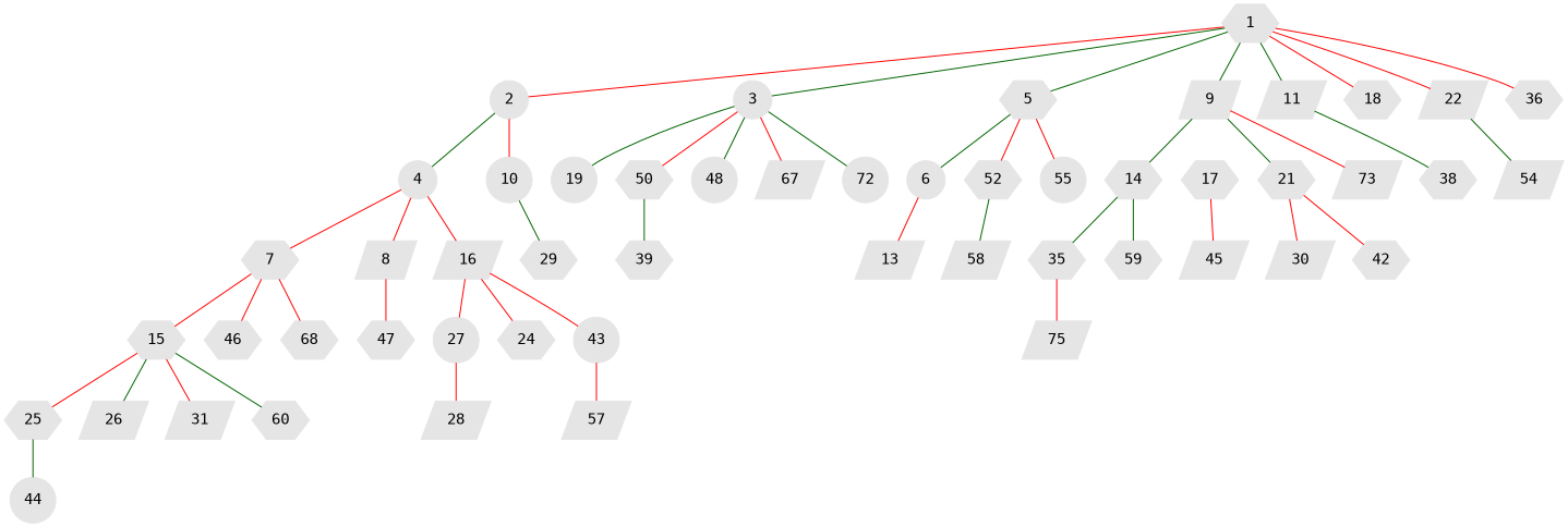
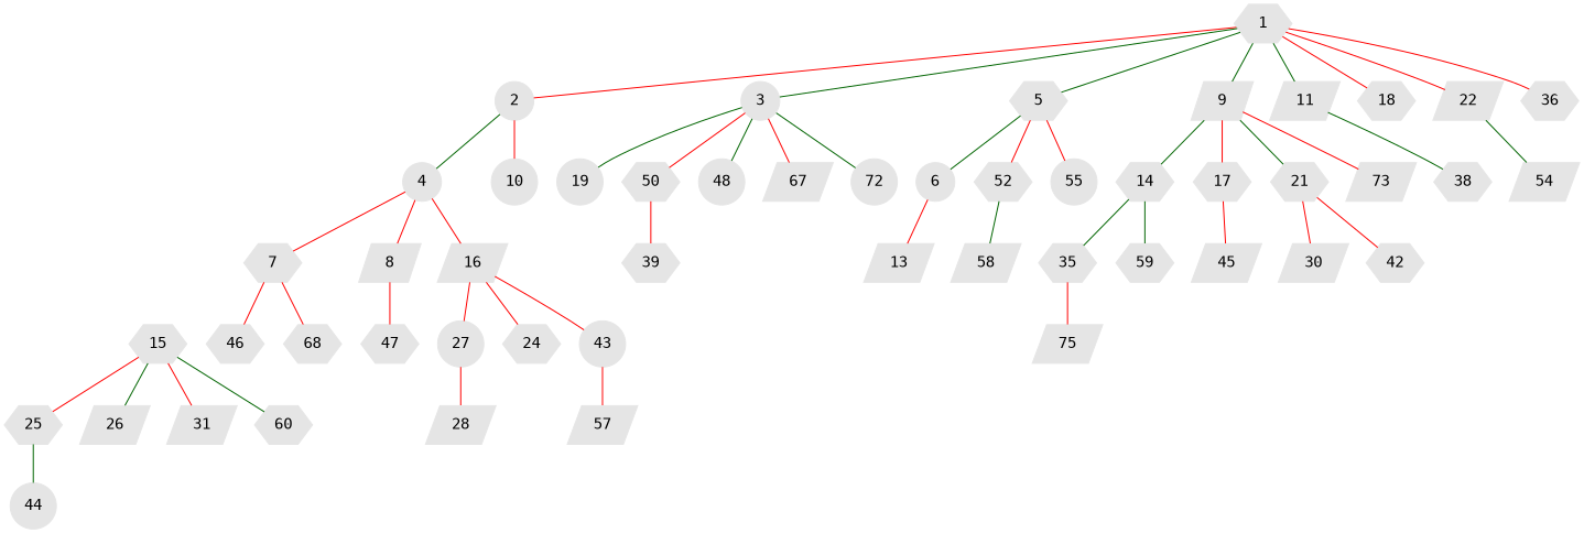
  graph {
    fontname="DejaVu Sans Mono"
    node [color=gray90 fontname="DejaVu Sans Mono" shape=hexagon style=filled]
    edge [color=red fontname="DejaVu Sans Mono"]
    2 [shape=circle]
    1
    3 [shape=circle super="+12"]
    5 [super="+35"]
    9 [shape=parallelogram]
    11 [shape=parallelogram super="+69"]
    18 [super="+49"]
    22 [shape=parallelogram]
    36
    4 [shape=circle]
    10 [shape=circle]
    19 [shape=circle]
    n13 [label=50]
    48 [shape=circle]
    67 [shape=parallelogram]
    72 [shape=circle]
    6 [shape=circle]
    52 [super="+53"]
    55 [shape=circle]
    14 [super="+24"]
    17 [super="+56"]
    21
    73 [shape=parallelogram]
    38 [super="+65"]
    54 [shape=parallelogram super="+61"]
    7
    8 [shape=parallelogram super="+41"]
    16 [shape=parallelogram super="+32+23"]
-   29
    n30 [label=39 super="+71+64"]
    15
    46
    68
    47
    27 [shape=circle]
    n36 [label=24]
    43 [shape=circle]
    13 [shape=parallelogram]
    58 [shape=parallelogram super="+62"]
    25
    26 [shape=parallelogram super="+51"]
    31 [shape=parallelogram]
    60
    n44 [label=35]
    59
    45 [shape=parallelogram]
    30 [shape=parallelogram]
    42
    75 [shape=parallelogram]
    44 [shape=circle super="+50"]
    28 [shape=parallelogram]
    57 [shape=parallelogram]
    2 -- 4 [color=darkgreen]
    2 -- 10
    1 -- 2
    1 -- 3 [color=darkgreen]
    1 -- 5 [color=darkgreen]
    1 -- 9 [color=darkgreen]
    1 -- 11 [color=darkgreen]
    1 -- 18
    1 -- 22
    1 -- 36
    3 -- 19 [color=darkgreen]
    3 -- n13
    3 -- 48 [color=darkgreen]
    3 -- 67
    3 -- 72 [color=darkgreen]
    5 -- 6 [color=darkgreen]
    5 -- 52
    5 -- 55
    9 -- 14 [color=darkgreen]
+   9 -- 17
    9 -- 21 [color=darkgreen]
    9 -- 73
    11 -- 38 [color=darkgreen]
    22 -- 54 [color=darkgreen]
    4 -- 7
    4 -- 8
    4 -- 16
-   10 -- 29 [color=darkgreen]
-   n13 -- n30 [color=darkgreen]
+   n13 -- n30
    6 -- 13
    52 -- 58 [color=darkgreen]
    14 -- n44 [color=darkgreen]
    14 -- 59 [color=darkgreen]
    17 -- 45
    21 -- 30
    21 -- 42
-   7 -- 15
    7 -- 46
    7 -- 68
    8 -- 47
    16 -- 27
    16 -- n36
    16 -- 43
    15 -- 25
    15 -- 26 [color=darkgreen]
    15 -- 31
    15 -- 60 [color=darkgreen]
    27 -- 28
    43 -- 57
    25 -- 44 [color=darkgreen]
    n44 -- 75
  }
